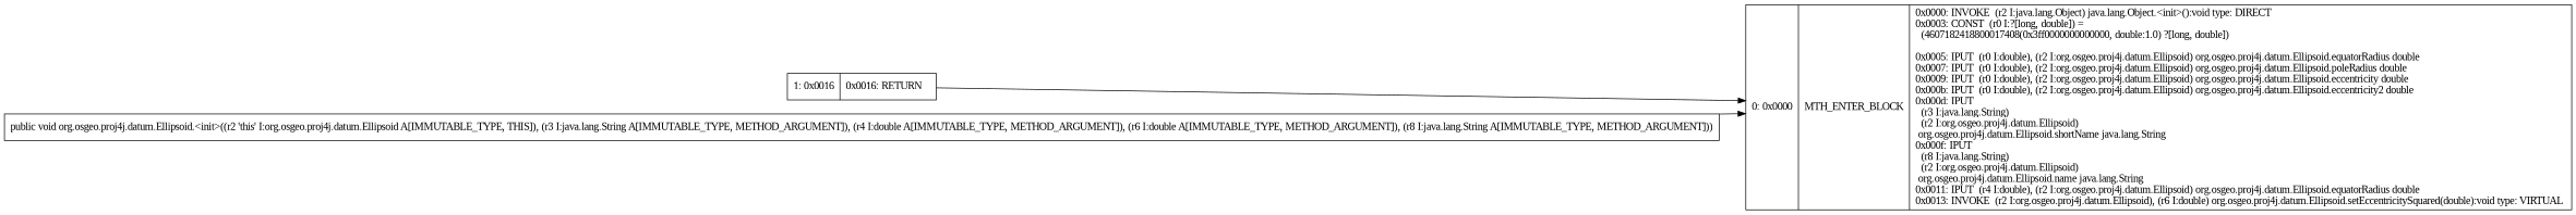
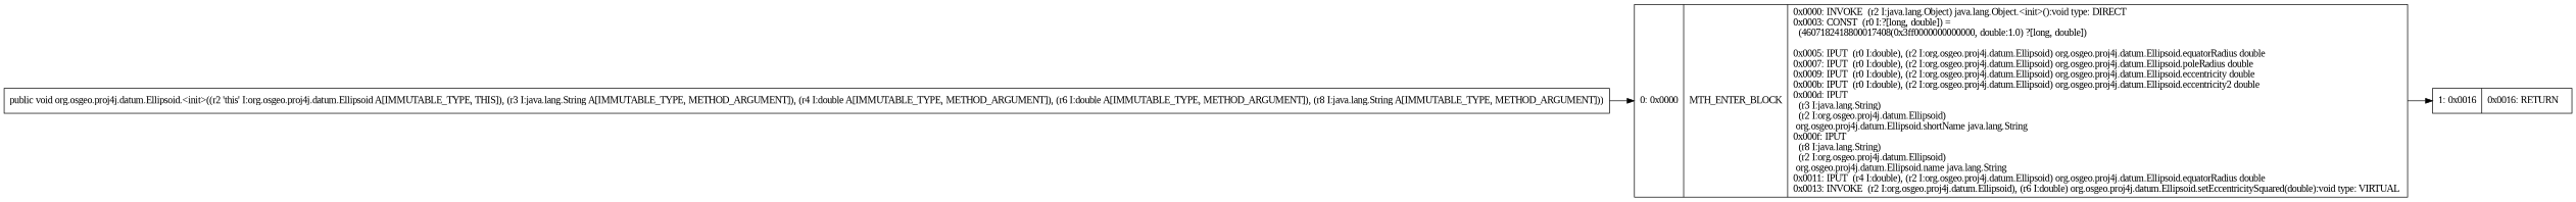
  digraph {
    rankdir=LR
    fontname="Liberation Serif"
    node [shape=record fontname="Liberation Serif"]
    edge [fontname="Liberation Serif"]
    n1 [label="{0\:\ 0x0000|MTH_ENTER_BLOCK\l|0x0000: INVOKE  (r2 I:java.lang.Object) java.lang.Object.\<init\>():void type: DIRECT \l0x0003: CONST  (r0 I:?[long, double]) = \l  (4607182418800017408(0x3ff0000000000000, double:1.0) ?[long, double])\l \l0x0005: IPUT  (r0 I:double), (r2 I:org.osgeo.proj4j.datum.Ellipsoid) org.osgeo.proj4j.datum.Ellipsoid.equatorRadius double \l0x0007: IPUT  (r0 I:double), (r2 I:org.osgeo.proj4j.datum.Ellipsoid) org.osgeo.proj4j.datum.Ellipsoid.poleRadius double \l0x0009: IPUT  (r0 I:double), (r2 I:org.osgeo.proj4j.datum.Ellipsoid) org.osgeo.proj4j.datum.Ellipsoid.eccentricity double \l0x000b: IPUT  (r0 I:double), (r2 I:org.osgeo.proj4j.datum.Ellipsoid) org.osgeo.proj4j.datum.Ellipsoid.eccentricity2 double \l0x000d: IPUT  \l  (r3 I:java.lang.String)\l  (r2 I:org.osgeo.proj4j.datum.Ellipsoid)\l org.osgeo.proj4j.datum.Ellipsoid.shortName java.lang.String \l0x000f: IPUT  \l  (r8 I:java.lang.String)\l  (r2 I:org.osgeo.proj4j.datum.Ellipsoid)\l org.osgeo.proj4j.datum.Ellipsoid.name java.lang.String \l0x0011: IPUT  (r4 I:double), (r2 I:org.osgeo.proj4j.datum.Ellipsoid) org.osgeo.proj4j.datum.Ellipsoid.equatorRadius double \l0x0013: INVOKE  (r2 I:org.osgeo.proj4j.datum.Ellipsoid), (r6 I:double) org.osgeo.proj4j.datum.Ellipsoid.setEccentricitySquared(double):void type: VIRTUAL \l}"]
    n2 [label="{1\:\ 0x0016|0x0016: RETURN   \l}"]
    n3 [label="{public void org.osgeo.proj4j.datum.Ellipsoid.\<init\>((r2 'this' I:org.osgeo.proj4j.datum.Ellipsoid A[IMMUTABLE_TYPE, THIS]), (r3 I:java.lang.String A[IMMUTABLE_TYPE, METHOD_ARGUMENT]), (r4 I:double A[IMMUTABLE_TYPE, METHOD_ARGUMENT]), (r6 I:double A[IMMUTABLE_TYPE, METHOD_ARGUMENT]), (r8 I:java.lang.String A[IMMUTABLE_TYPE, METHOD_ARGUMENT])) }"]
-   n2 -> n1
+   n1 -> n2
    n3 -> n1
  }
